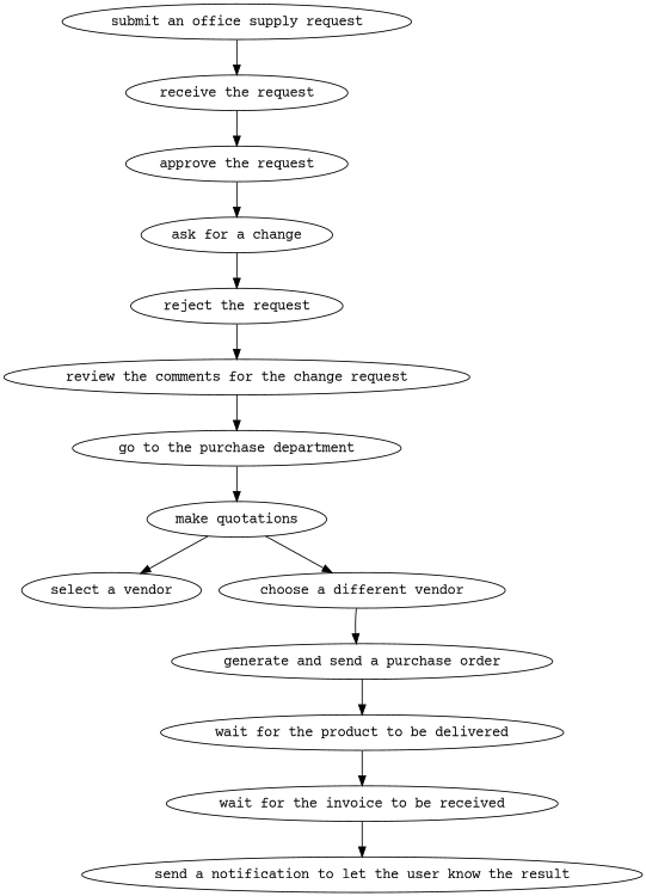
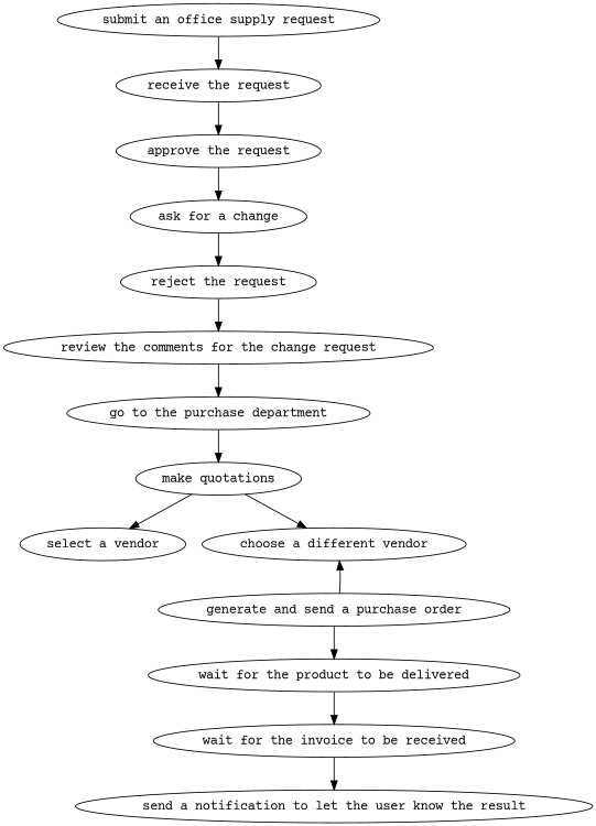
  strict digraph {
    fontname="Courier Prime"
    node [fontname="Courier Prime"]
    edge [attrs="{'type': 'flow', 'label': 'flow'}" fontname="Courier Prime"]
    "submit an office supply request" [attrs="{'type': 'Activity', 'label': 'submit an office supply request'}"]
    "receive the request" [attrs="{'type': 'Activity', 'label': 'receive the request'}"]
    "approve the request" [attrs="{'type': 'Activity', 'label': 'approve the request'}"]
    "ask for a change" [attrs="{'type': 'Activity', 'label': 'ask for a change'}"]
    "reject the request" [attrs="{'type': 'Activity', 'label': 'reject the request'}"]
    "review the comments for the change request" [attrs="{'type': 'Activity', 'label': 'review the comments for the change request'}"]
    "go to the purchase department" [attrs="{'type': 'Activity', 'label': 'go to the purchase department'}"]
    "make quotations" [attrs="{'type': 'Activity', 'label': 'make quotations'}"]
    "select a vendor" [attrs="{'type': 'Activity', 'label': 'select a vendor'}"]
    "choose a different vendor" [attrs="{'type': 'Activity', 'label': 'choose a different vendor'}"]
    "generate and send a purchase order" [attrs="{'type': 'Activity', 'label': 'generate and send a purchase order'}"]
    "wait for the product to be delivered" [attrs="{'type': 'Activity', 'label': 'wait for the product to be delivered'}"]
    "wait for the invoice to be received" [attrs="{'type': 'Activity', 'label': 'wait for the invoice to be received'}"]
    "send a notification to let the user know the result" [attrs="{'type': 'Activity', 'label': 'send a notification to let the user know the result'}"]
    "submit an office supply request" -> "receive the request"
    "receive the request" -> "approve the request"
    "approve the request" -> "ask for a change"
    "ask for a change" -> "reject the request"
    "reject the request" -> "review the comments for the change request"
    "review the comments for the change request" -> "go to the purchase department"
    "go to the purchase department" -> "make quotations"
    "make quotations" -> "select a vendor"
    "make quotations" -> "choose a different vendor"
-   "choose a different vendor" -> "generate and send a purchase order"
+   "generate and send a purchase order" -> "choose a different vendor"
    "generate and send a purchase order" -> "wait for the product to be delivered"
    "wait for the product to be delivered" -> "wait for the invoice to be received"
    "wait for the invoice to be received" -> "send a notification to let the user know the result"
  }
